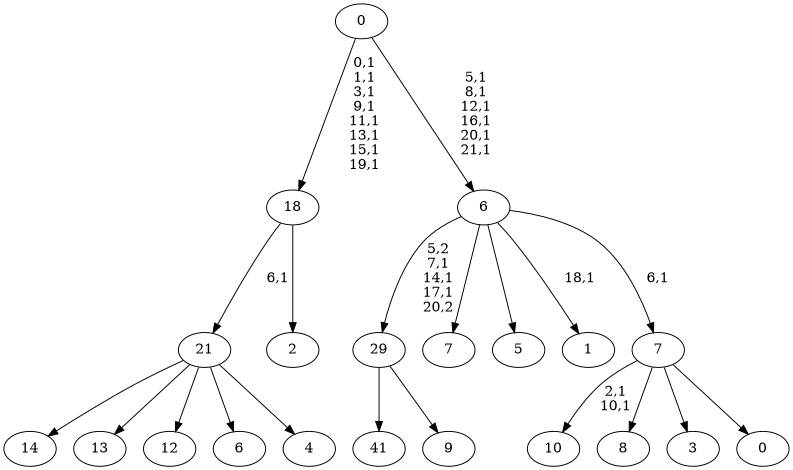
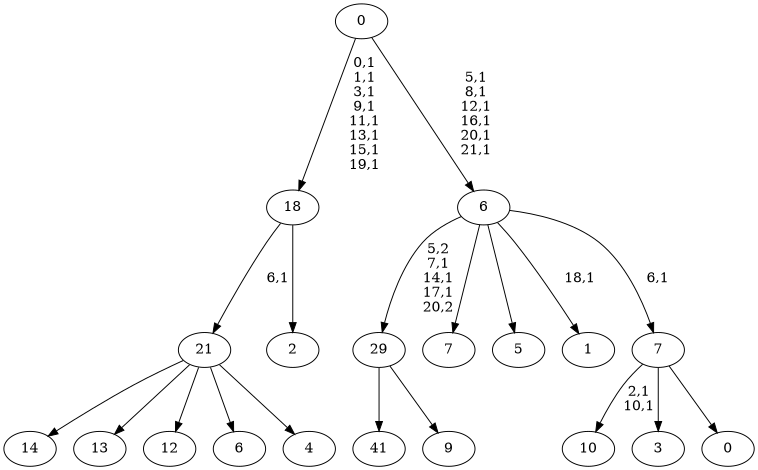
  digraph {
    n1 [label=14]
    n2 [label=13]
    n3 [label=12]
    n4 [label=41]
    n5 [label=10]
    n6 [label=9]
    29
-   n8 [label=8]
    n9 [label=7]
    n10 [label=6]
    n11 [label=5]
    n12 [label=4]
    21
    n14 [label=3]
    n15 [label=2]
    18
    n17 [label=1]
    n18 [label=0]
    7
    6
    0
    29 -> n4
    29 -> n6
    21 -> n1
    21 -> n2
    21 -> n3
    21 -> n10
    21 -> n12
    18 -> 21 [label="6,1"]
    18 -> n15
    7 -> n5 [label="2,1\n10,1"]
-   7 -> n8
    7 -> n14
    7 -> n18
    6 -> 29 [label="5,2\n7,1\n14,1\n17,1\n20,2"]
    6 -> n9
    6 -> n11
    6 -> n17 [label="18,1"]
    6 -> 7 [label="6,1"]
    0 -> 18 [label="0,1\n1,1\n3,1\n9,1\n11,1\n13,1\n15,1\n19,1"]
    0 -> 6 [label="5,1\n8,1\n12,1\n16,1\n20,1\n21,1"]
  }
